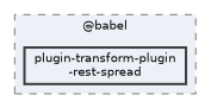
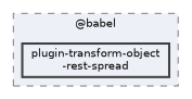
  digraph {
    compound=true
-   n1 [color=grey25 fillcolor="#edf0f7" fontname=Helvetica fontsize=10 height=0.2 label="plugin-transform-plugin\l-rest-spread" shape=box style="filled,bold" width=0.4]
+   n1 [color=grey25 fillcolor="#edf0f7" fontname=Helvetica fontsize=10 height=0.2 label="plugin-transform-object\l-rest-spread" shape=box style="filled,bold" width=0.4]
    subgraph cluster_1 {
      bgcolor="#edf0f7"
      fontname=Helvetica
      fontsize=10
      label="@babel"
      pencolor=grey50
      style="filled,dashed"
      n1
    }
  }
